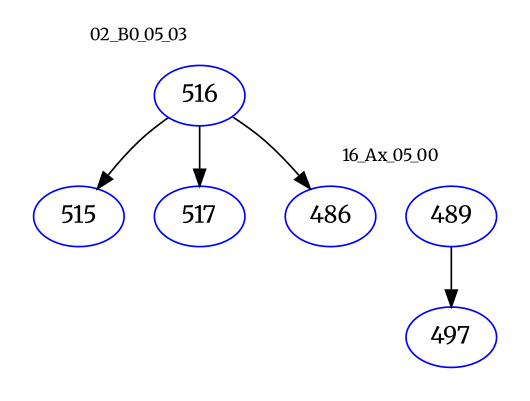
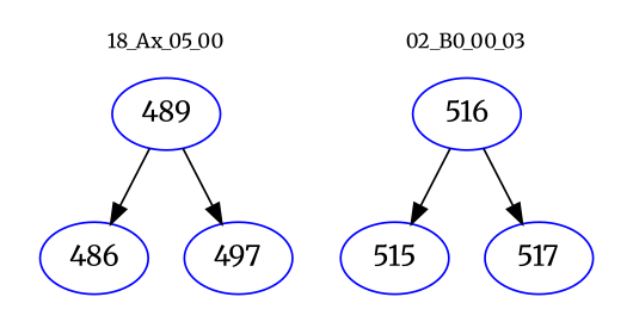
  digraph {
    fontname=Merriweather
    node [color=blue fontname=Merriweather]
    edge [color=black fontname=Merriweather]
    n1 [label=489]
    n2 [label=486]
    n3 [label=497]
    n4 [label=516]
    n5 [label=515]
    n6 [label=517]
    subgraph cluster_1 {
      color=white
      fontsize=10
-     label="16_Ax_05_00"
+     label="18_Ax_05_00"
      n1
      n2
      n3
    }
    subgraph cluster_2 {
      color=white
      fontsize=10
-     label="02_B0_05_03"
+     label="02_B0_00_03"
      n4
      n5
      n6
    }
-   n4 -> n2
+   n1 -> n2
    n1 -> n3
    n4 -> n5
    n4 -> n6
  }
